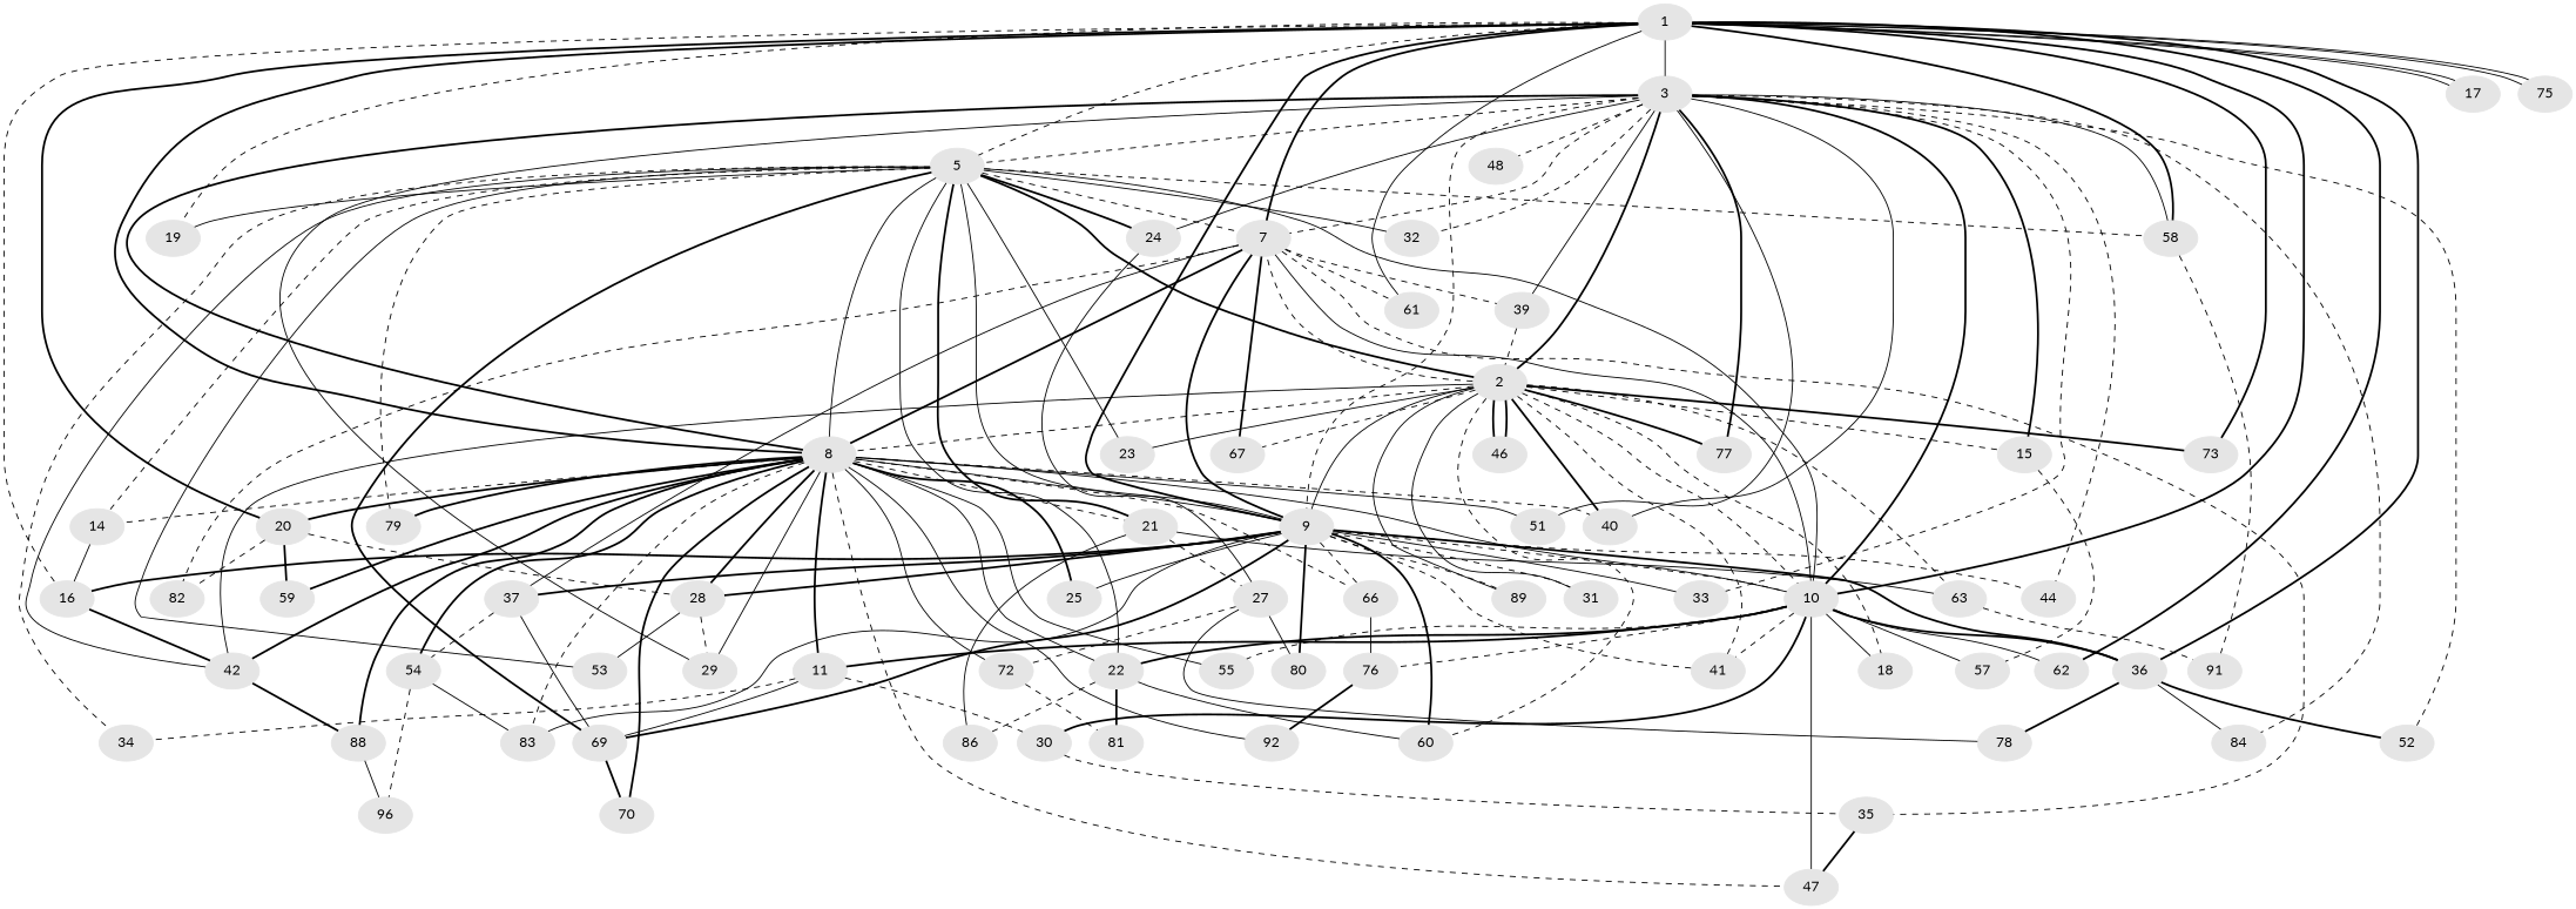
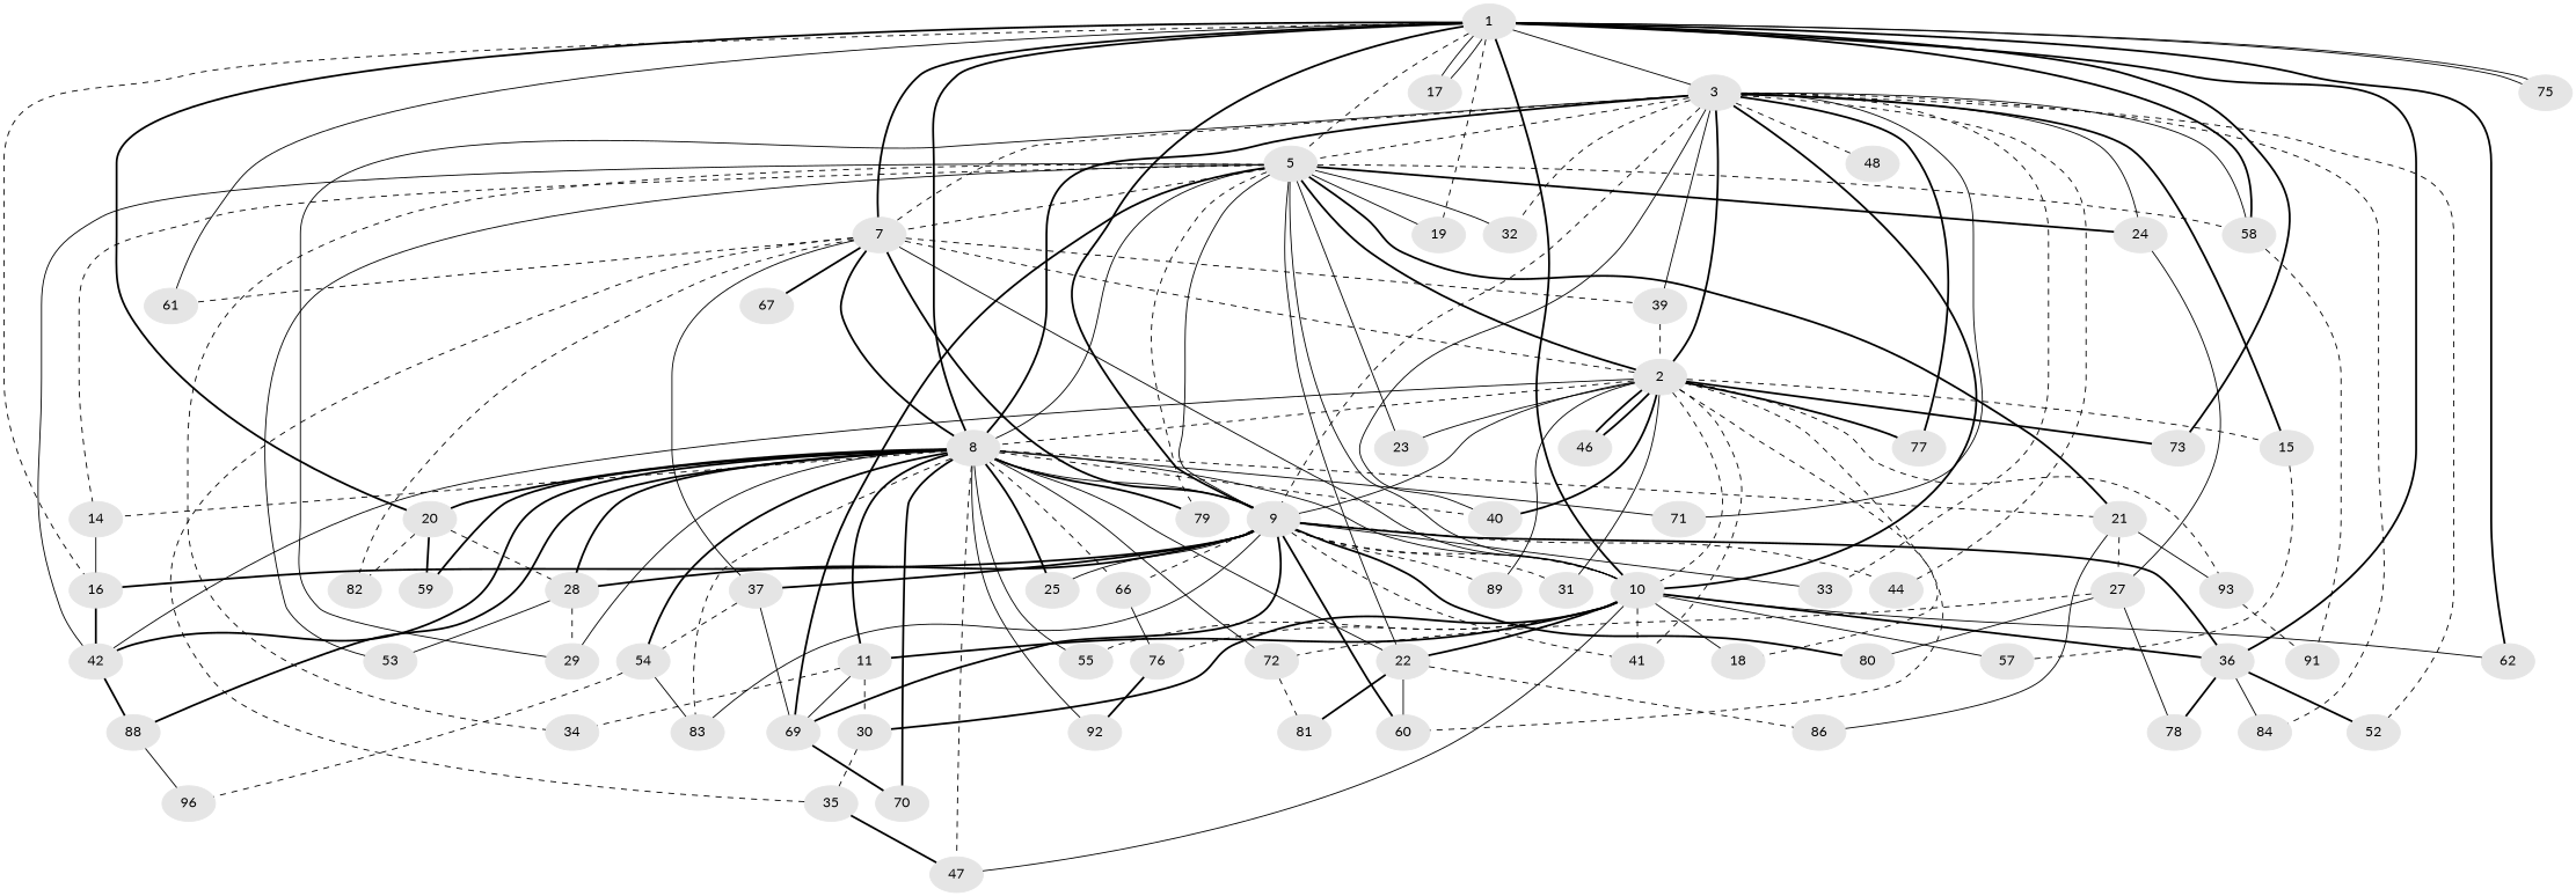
  graph {
    fontname=Lato
    node [color=gray90 fontname=Lato style=filled]
    edge [fontname=Lato style=dashed]
    1 [super="+43"]
    3 [super="+6"]
    5 [super="+12"]
    7 [super="+95"]
    8 [super="+100"]
    9 [super="+45"]
    10 [super="+13"]
    16 [super="+35"]
    17
    19
    20 [super="+49"]
    36 [super="+56"]
    58 [super="+65"]
    61
    62
    73
    75
    2 [super="+4"]
    15
    18
    23
    31 [super="+97"]
    40 [super="+50"]
    41
    42 [super="+64"]
    46
    60 [super="+87"]
-   63
+   63 [label=93]
    67
    77
    89
    24
    29
    32
    33
    39
    44
    48
-   51
+   51 [label=71]
    52
    84
    14
    21 [super="+26"]
    22 [super="+68"]
    34
    53
    69 [super="+71"]
    79
    37 [super="+98"]
    n50 [label=35 super="+94"]
    82
    11 [super="+90"]
    25
    28
    47
    54
    55
    59
    66
    70
    72 [super="+74"]
    83 [super="+85"]
    88
    92
    80
    30
    57
    76 [super="+99"]
    78
    91
    27
    86
    81
    96
    1 -- 3 [style=solid weight=2]
    1 -- 5
    1 -- 7 [style=bold]
    1 -- 8 [style=bold]
    1 -- 9 [style=bold]
    1 -- 10 [style=bold]
    1 -- 16
    1 -- 17 [style=solid]
    1 -- 17 [style=solid]
    1 -- 19
    1 -- 20 [style=bold]
    1 -- 36 [style=bold]
    1 -- 58 [style=bold]
    1 -- 61 [style=solid]
    1 -- 62 [style=bold]
    1 -- 73 [style=bold]
    1 -- 75 [style=solid]
    1 -- 75 [style=solid]
    3 -- 5 [weight=2]
    3 -- 7 [weight=2]
    3 -- 8 [style=bold weight=2]
    3 -- 9 [weight=2]
    3 -- 10 [style=bold weight=2]
    3 -- 58 [style=solid]
    3 -- 15 [style=bold]
    3 -- 40 [style=solid]
    3 -- 77 [style=bold]
    3 -- 24 [style=solid]
    3 -- 29 [style=solid]
    3 -- 32
    3 -- 33
    3 -- 39 [style=solid]
    3 -- 44
    3 -- 48
    3 -- 51 [style=solid]
    3 -- 52
    3 -- 84
    5 -- 7
    5 -- 8 [style=solid weight=2]
    5 -- 9 [style=solid]
    5 -- 10 [style=solid]
    5 -- 19 [style=solid]
    5 -- 58
    5 -- 23 [style=solid]
    5 -- 42 [style=solid]
    5 -- 24 [style=bold]
    5 -- 32 [style=solid]
    5 -- 14
    5 -- 21 [style=bold weight=2]
    5 -- 22 [style=solid]
    5 -- 34
    5 -- 53 [style=solid]
    5 -- 69 [style=bold]
    5 -- 79
    7 -- 8 [style=bold]
    7 -- 9 [style=bold]
    7 -- 10 [style=solid]
    7 -- 61
    7 -- 67 [style=bold]
    7 -- 39
    7 -- 37 [style=solid]
    7 -- n50
    7 -- 82
    8 -- 9 [style=solid]
    8 -- 10 [style=solid]
    8 -- 20 [style=bold]
    8 -- 40
    8 -- 42 [style=bold]
    8 -- 29 [style=solid]
    8 -- 51 [style=solid]
    8 -- 14
    8 -- 21
    8 -- 22 [style=solid]
    8 -- 79 [style=bold]
    8 -- 11 [style=bold]
    8 -- 25 [style=bold]
    8 -- 28 [style=bold]
    8 -- 47
    8 -- 54 [style=bold]
    8 -- 55 [style=solid]
    8 -- 59 [style=bold]
    8 -- 66
    8 -- 70 [style=bold]
    8 -- 72 [style=solid weight=2]
    8 -- 83
    8 -- 88 [style=bold]
    8 -- 92 [style=solid]
    9 -- 10
    9 -- 16 [style=bold]
    9 -- 36 [style=bold]
    9 -- 31
    9 -- 41
    9 -- 60 [style=bold]
    9 -- 89
    9 -- 33 [style=solid]
    9 -- 44
    9 -- 69 [style=bold]
    9 -- 37 [style=bold]
    9 -- 25 [style=solid]
    9 -- 28 [style=bold]
    9 -- 66
    9 -- 83 [style=solid]
    9 -- 80 [style=bold]
    10 -- 36 [style=bold]
    10 -- 62 [style=solid]
    10 -- 18 [style=solid]
    10 -- 41
    10 -- 22 [style=bold]
    10 -- 11 [style=bold weight=2]
    10 -- 47 [style=solid]
    10 -- 55
    10 -- 30 [style=bold]
    10 -- 57 [style=solid]
    10 -- 76
    16 -- 42 [style=bold]
    20 -- 82
    20 -- 28
    20 -- 59 [style=bold]
    36 -- 52 [style=bold]
    36 -- 84 [style=solid]
    36 -- 78 [style=bold]
    58 -- 91
    2 -- 3 [style=bold weight=4]
    2 -- 5 [style=bold weight=2]
    2 -- 7 [weight=3]
    2 -- 8 [weight=2]
    2 -- 9 [style=solid weight=2]
    2 -- 10 [weight=3]
    2 -- 73 [style=bold]
    2 -- 15
    2 -- 18
    2 -- 23 [style=solid]
    2 -- 31 [style=solid weight=2]
    2 -- 40 [style=bold]
    2 -- 41
    2 -- 42 [style=solid]
    2 -- 46 [style=bold]
    2 -- 46 [style=bold]
    2 -- 60
    2 -- 63
-   2 -- 67
    2 -- 77 [style=bold]
    2 -- 89 [style=solid]
    15 -- 57
    42 -- 88 [style=bold]
    63 -- 91
    24 -- 27 [style=solid]
    39 -- 2 [weight=3]
    14 -- 16 [style=solid]
    21 -- 63 [style=solid]
    21 -- 27
    21 -- 86 [style=solid]
    22 -- 60 [style=solid]
    22 -- 86
    22 -- 81 [style=bold]
    69 -- 70 [style=bold]
    37 -- 69 [style=solid]
    37 -- 54
    n50 -- 47 [style=bold]
    11 -- 34
    11 -- 69 [style=solid]
    11 -- 30
    28 -- 29
    28 -- 53 [style=solid]
    54 -- 83 [style=solid]
    54 -- 96
    66 -- 76 [style=solid weight=2]
    72 -- 81
    88 -- 96 [style=solid]
    30 -- n50
    76 -- 92 [style=bold]
    27 -- 72
    27 -- 80 [style=solid]
    27 -- 78 [style=solid]
  }
